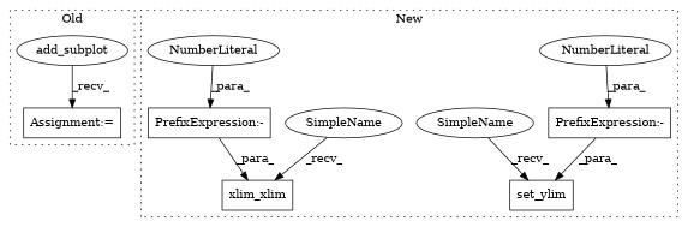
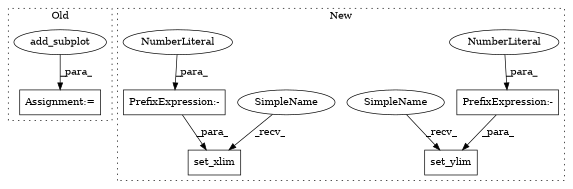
  digraph {
    node [a=32 l=1 shape=ellipse]
    n1 [l=13 label=add_subplot s=17968]
    n2 [a=7 label="Assignment:=" s=17940 shape=box]
-   n3 [l="9,1" label=xlim_xlim s="18459,18480" shape=box]
+   n3 [l="9,1" label=set_xlim s="18459,18480" shape=box]
    n4 [l="9,1" label=set_ylim s="18491,18511" shape=box]
    n5 [a=38 label="PrefixExpression:-" s=18500 shape=box]
    n6 [a=34 l=5 label=NumberLiteral s=18501]
    n7 [a=38 label="PrefixExpression:-" s=18468 shape=box]
    n8 [a=34 l=5 label=NumberLiteral s=18469]
    n9 [a=42 l=3 label=SimpleName s=18487]
    n10 [a=42 l=3 label=SimpleName s=18455]
    subgraph cluster_1 {
      label=Old
      style=dotted
      n1
      n2
    }
    subgraph cluster_2 {
      label=New
      style=dotted
      n3
      n4
      n5
      n6
      n7
      n8
      n9
      n10
    }
-   n1 -> n2 [label=_recv_]
+   n1 -> n2 [label=_para_]
    n5 -> n4 [label=_para_]
    n6 -> n5 [label=_para_]
    n7 -> n3 [label=_para_]
    n8 -> n7 [label=_para_]
    n9 -> n4 [label=_recv_]
    n10 -> n3 [label=_recv_]
  }
